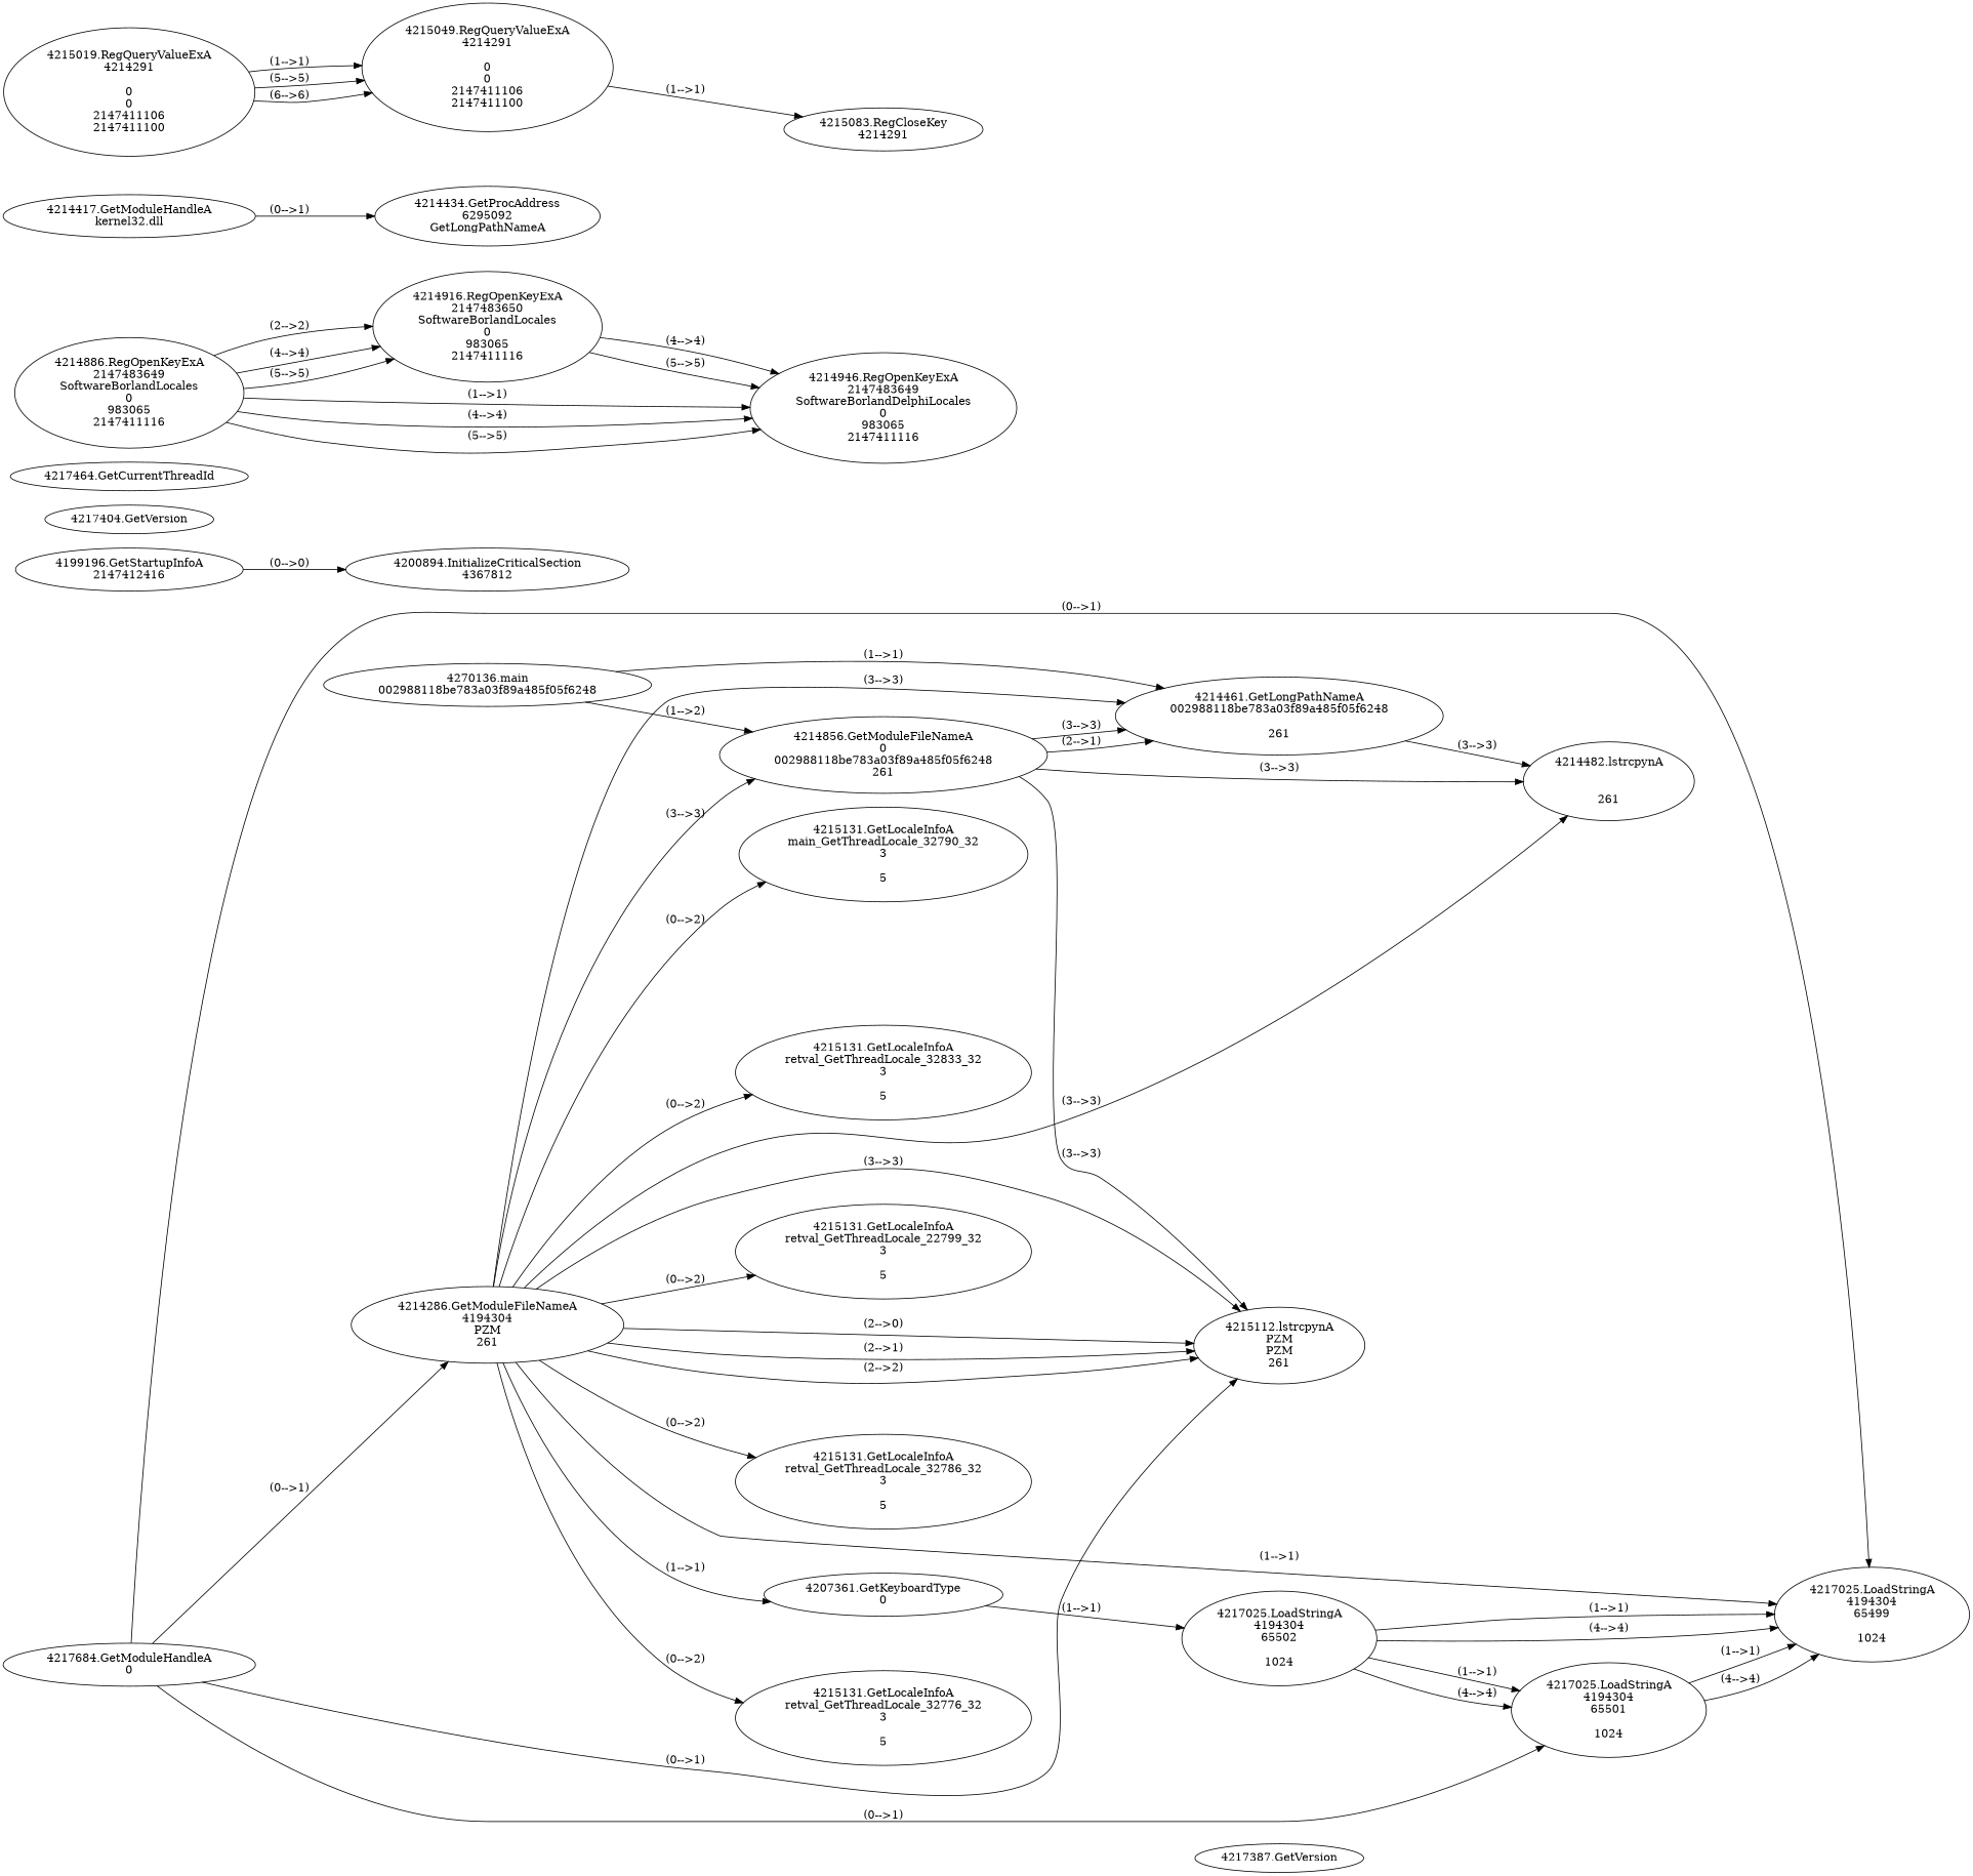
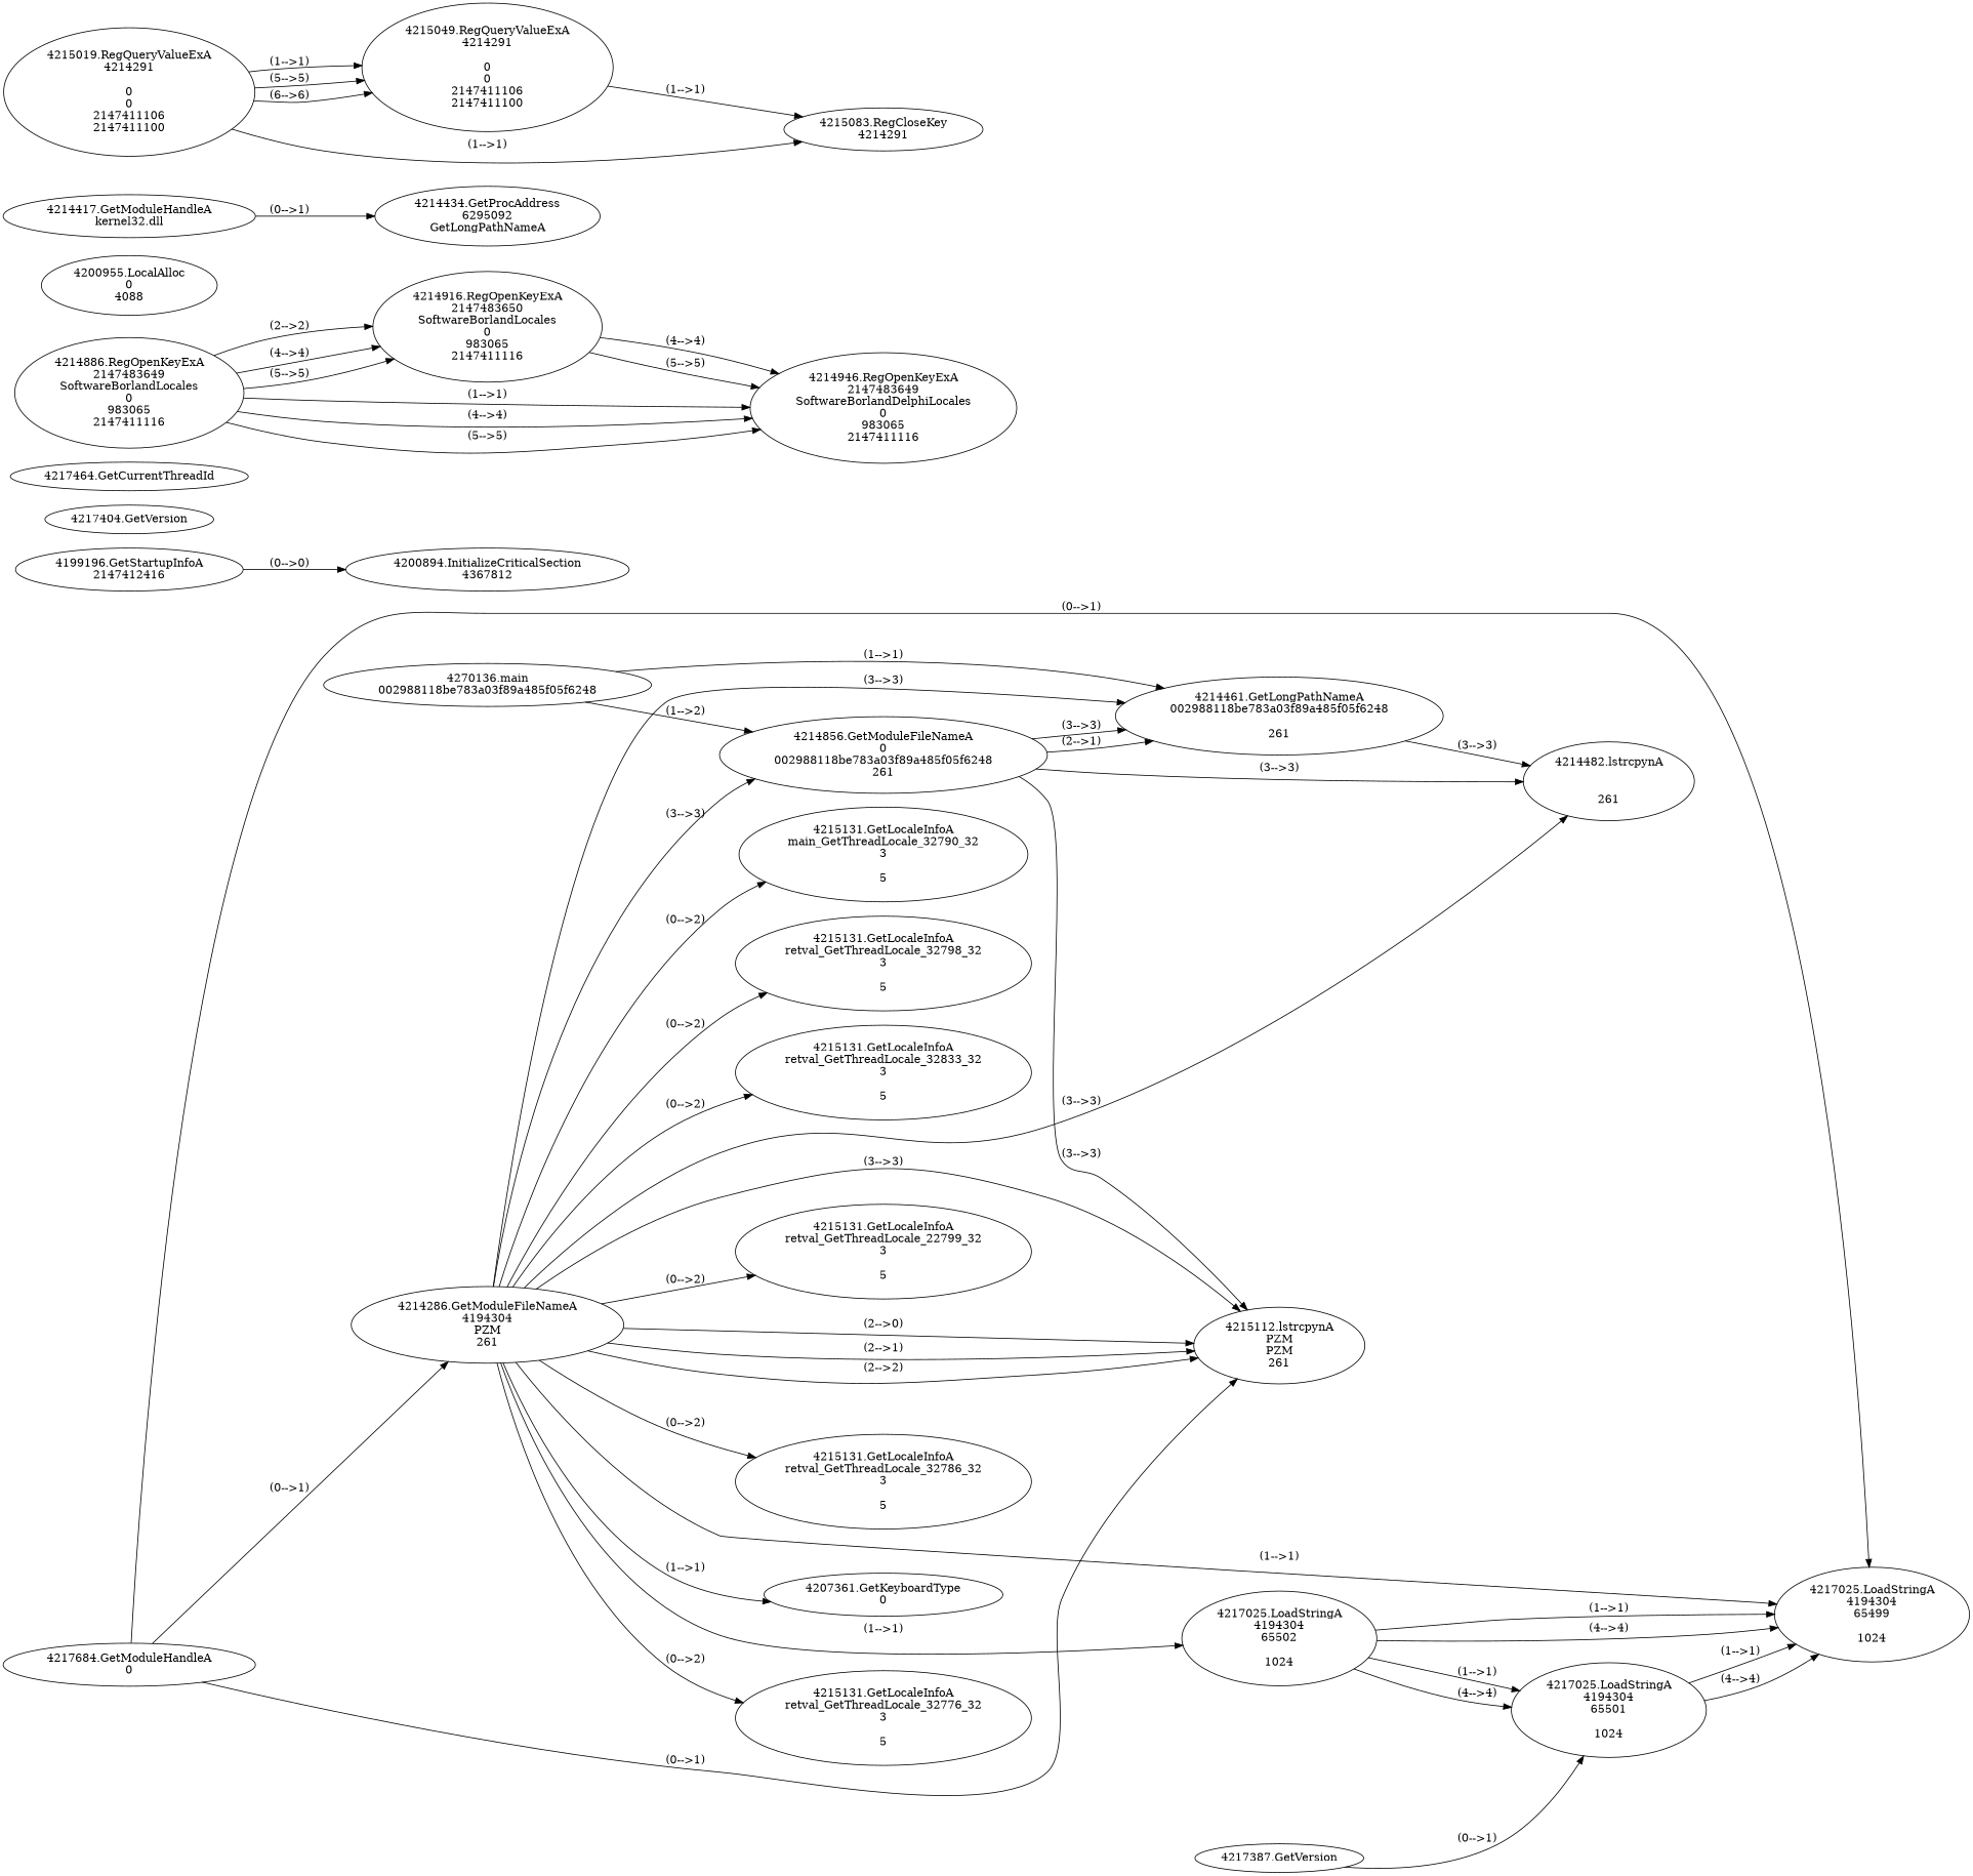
  digraph {
    rankdir=LR
    n1 [label="4270136.main\n002988118be783a03f89a485f05f6248"]
    n2 [label="4214856.GetModuleFileNameA\n0\n002988118be783a03f89a485f05f6248\n261"]
    n3 [label="4214461.GetLongPathNameA\n002988118be783a03f89a485f05f6248\n\n261"]
    n4 [label="4215112.lstrcpynA\nPZM\nPZM\n261"]
    n5 [label="4214482.lstrcpynA\n\n\n261"]
    n6 [label="4217684.GetModuleHandleA\n0"]
    n7 [label="4214286.GetModuleFileNameA\n4194304\nPZM\n261"]
    n8 [label="4217025.LoadStringA\n4194304\n65501\n\n1024"]
    n9 [label="4217025.LoadStringA\n4194304\n65499\n\n1024"]
    n10 [label="4217025.LoadStringA\n4194304\n65502\n\n1024"]
    n11 [label="4207361.GetKeyboardType\n0"]
    n12 [label="4215131.GetLocaleInfoA\nretval_GetThreadLocale_32776_32\n3\n\n5"]
    n13 [label="4215131.GetLocaleInfoA\nmain_GetThreadLocale_32790_32\n3\n\n5"]
+   n14 [label="4215131.GetLocaleInfoA\nretval_GetThreadLocale_32798_32\n3\n\n5"]
    n15 [label="4215131.GetLocaleInfoA\nretval_GetThreadLocale_32833_32\n3\n\n5"]
    n16 [label="4215131.GetLocaleInfoA\nretval_GetThreadLocale_22799_32\n3\n\n5"]
    n17 [label="4215131.GetLocaleInfoA\nretval_GetThreadLocale_32786_32\n3\n\n5"]
    n18 [label="4199196.GetStartupInfoA\n2147412416"]
    n19 [label="4200894.InitializeCriticalSection\n4367812"]
    n20 [label="4217387.GetVersion\n"]
    n21 [label="4217404.GetVersion\n"]
    n22 [label="4217464.GetCurrentThreadId\n"]
    n23 [label="4214886.RegOpenKeyExA\n2147483649\nSoftware\Borland\Locales\n0\n983065\n2147411116"]
    n24 [label="4214916.RegOpenKeyExA\n2147483650\nSoftware\Borland\Locales\n0\n983065\n2147411116"]
    n25 [label="4214946.RegOpenKeyExA\n2147483649\nSoftware\Borland\Delphi\Locales\n0\n983065\n2147411116"]
+   n26 [label="4200955.LocalAlloc\n0\n4088"]
    n27 [label="4214417.GetModuleHandleA\nkernel32.dll"]
    n28 [label="4214434.GetProcAddress\n6295092\nGetLongPathNameA"]
    n29 [label="4215019.RegQueryValueExA\n4214291\n\n0\n0\n2147411106\n2147411100"]
    n30 [label="4215049.RegQueryValueExA\n4214291\n\n0\n0\n2147411106\n2147411100"]
    n31 [label="4215083.RegCloseKey\n4214291"]
    n1 -> n2 [label="(1-->2)"]
    n1 -> n3 [label="(1-->1)"]
    n2 -> n3 [label="(2-->1)"]
    n2 -> n3 [label="(3-->3)"]
    n2 -> n4 [label="(3-->3)"]
    n2 -> n5 [label="(3-->3)"]
    n3 -> n5 [label="(3-->3)"]
    n6 -> n4 [label="(0-->1)"]
    n6 -> n7 [label="(0-->1)"]
-   n6 -> n8 [label="(0-->1)"]
+   n20 -> n8 [label="(0-->1)"]
    n6 -> n9 [label="(0-->1)"]
    n7 -> n2 [label="(3-->3)"]
    n7 -> n3 [label="(3-->3)"]
    n7 -> n4 [label="(2-->1)"]
    n7 -> n4 [label="(2-->2)"]
    n7 -> n4 [label="(3-->3)"]
    n7 -> n4 [label="(2-->0)"]
    n7 -> n5 [label="(3-->3)"]
    n7 -> n9 [label="(1-->1)"]
-   n11 -> n10 [label="(1-->1)"]
+   n7 -> n10 [label="(1-->1)"]
    n7 -> n11 [label="(1-->1)"]
    n7 -> n12 [label="(0-->2)"]
    n7 -> n13 [label="(0-->2)"]
+   n7 -> n14 [label="(0-->2)"]
    n7 -> n15 [label="(0-->2)"]
    n7 -> n16 [label="(0-->2)"]
    n7 -> n17 [label="(0-->2)"]
    n8 -> n9 [label="(1-->1)"]
    n8 -> n9 [label="(4-->4)"]
    n10 -> n8 [label="(1-->1)"]
    n10 -> n8 [label="(4-->4)"]
    n10 -> n9 [label="(1-->1)"]
    n10 -> n9 [label="(4-->4)"]
    n18 -> n19 [label="(0-->0)"]
    n23 -> n24 [label="(2-->2)"]
    n23 -> n24 [label="(4-->4)"]
    n23 -> n24 [label="(5-->5)"]
    n23 -> n25 [label="(1-->1)"]
    n23 -> n25 [label="(4-->4)"]
    n23 -> n25 [label="(5-->5)"]
    n24 -> n25 [label="(4-->4)"]
    n24 -> n25 [label="(5-->5)"]
    n27 -> n28 [label="(0-->1)"]
    n29 -> n30 [label="(1-->1)"]
    n29 -> n30 [label="(5-->5)"]
    n29 -> n30 [label="(6-->6)"]
+   n29 -> n31 [label="(1-->1)"]
    n30 -> n31 [label="(1-->1)"]
  }
